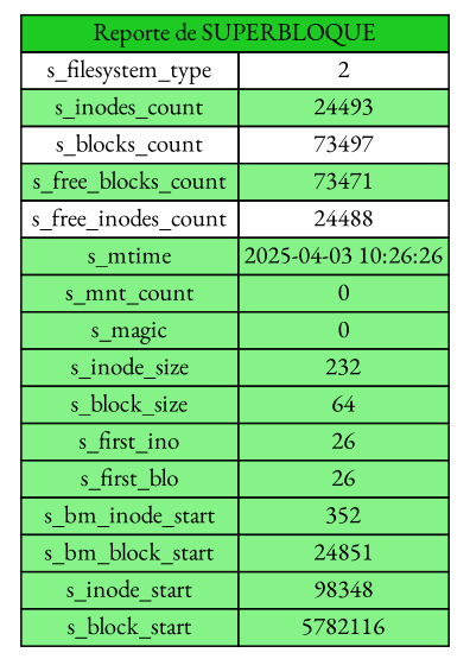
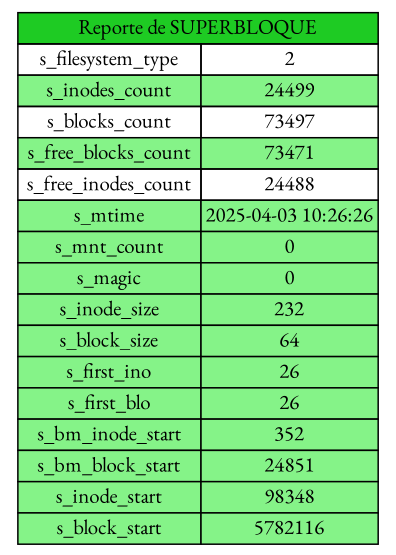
  digraph {
    fontname="EB Garamond"
-   n1 [label=< 		<TABLE BORDER="0" CELLBORDER="1" CELLSPACING="0"> 			<TR><TD bgcolor="#1ECB23" COLSPAN="2"> Reporte de SUPERBLOQUE </TD></TR> 			<TR><TD> s_filesystem_type </TD><TD>2</TD></TR> 			<TR><TD bgcolor="#85F388"> s_inodes_count </TD><TD bgcolor="#85F388">24493</TD></TR> 			<TR><TD> s_blocks_count </TD><TD>73497</TD></TR> 			<TR><TD bgcolor="#85F388"> s_free_blocks_count </TD><TD bgcolor="#85F388">73471</TD></TR> 			<TR><TD> s_free_inodes_count </TD><TD>24488</TD></TR> 			<TR><TD bgcolor="#85F388"> s_mtime </TD><TD bgcolor="#85F388">2025-04-03 10:26:26</TD></TR> 			<TR><TD bgcolor="#85F388"> s_mnt_count </TD><TD bgcolor="#85F388">0</TD></TR> 			<TR><TD bgcolor="#85F388"> s_magic </TD><TD bgcolor="#85F388">0</TD></TR> 			<TR><TD bgcolor="#85F388"> s_inode_size </TD><TD bgcolor="#85F388">232</TD></TR> 			<TR><TD bgcolor="#85F388"> s_block_size </TD><TD bgcolor="#85F388">64</TD></TR> 			<TR><TD bgcolor="#85F388"> s_first_ino </TD><TD bgcolor="#85F388">26</TD></TR> 			<TR><TD bgcolor="#85F388"> s_first_blo </TD><TD bgcolor="#85F388">26</TD></TR> 			<TR><TD bgcolor="#85F388"> s_bm_inode_start </TD><TD bgcolor="#85F388">352</TD></TR> 			<TR><TD bgcolor="#85F388"> s_bm_block_start </TD><TD bgcolor="#85F388">24851</TD></TR> 			<TR><TD bgcolor="#85F388"> s_inode_start </TD><TD bgcolor="#85F388">98348</TD></TR> 			<TR><TD bgcolor="#85F388"> s_block_start </TD><TD bgcolor="#85F388">5782116</TD></TR> 		</TABLE> 	> shape=plaintext fontname="EB Garamond"]
+   n1 [label=< 		<TABLE BORDER="0" CELLBORDER="1" CELLSPACING="0"> 			<TR><TD bgcolor="#1ECB23" COLSPAN="2"> Reporte de SUPERBLOQUE </TD></TR> 			<TR><TD> s_filesystem_type </TD><TD>2</TD></TR> 			<TR><TD bgcolor="#85F388"> s_inodes_count </TD><TD bgcolor="#85F388">24499</TD></TR> 			<TR><TD> s_blocks_count </TD><TD>73497</TD></TR> 			<TR><TD bgcolor="#85F388"> s_free_blocks_count </TD><TD bgcolor="#85F388">73471</TD></TR> 			<TR><TD> s_free_inodes_count </TD><TD>24488</TD></TR> 			<TR><TD bgcolor="#85F388"> s_mtime </TD><TD bgcolor="#85F388">2025-04-03 10:26:26</TD></TR> 			<TR><TD bgcolor="#85F388"> s_mnt_count </TD><TD bgcolor="#85F388">0</TD></TR> 			<TR><TD bgcolor="#85F388"> s_magic </TD><TD bgcolor="#85F388">0</TD></TR> 			<TR><TD bgcolor="#85F388"> s_inode_size </TD><TD bgcolor="#85F388">232</TD></TR> 			<TR><TD bgcolor="#85F388"> s_block_size </TD><TD bgcolor="#85F388">64</TD></TR> 			<TR><TD bgcolor="#85F388"> s_first_ino </TD><TD bgcolor="#85F388">26</TD></TR> 			<TR><TD bgcolor="#85F388"> s_first_blo </TD><TD bgcolor="#85F388">26</TD></TR> 			<TR><TD bgcolor="#85F388"> s_bm_inode_start </TD><TD bgcolor="#85F388">352</TD></TR> 			<TR><TD bgcolor="#85F388"> s_bm_block_start </TD><TD bgcolor="#85F388">24851</TD></TR> 			<TR><TD bgcolor="#85F388"> s_inode_start </TD><TD bgcolor="#85F388">98348</TD></TR> 			<TR><TD bgcolor="#85F388"> s_block_start </TD><TD bgcolor="#85F388">5782116</TD></TR> 		</TABLE> 	> shape=plaintext fontname="EB Garamond"]
  }
